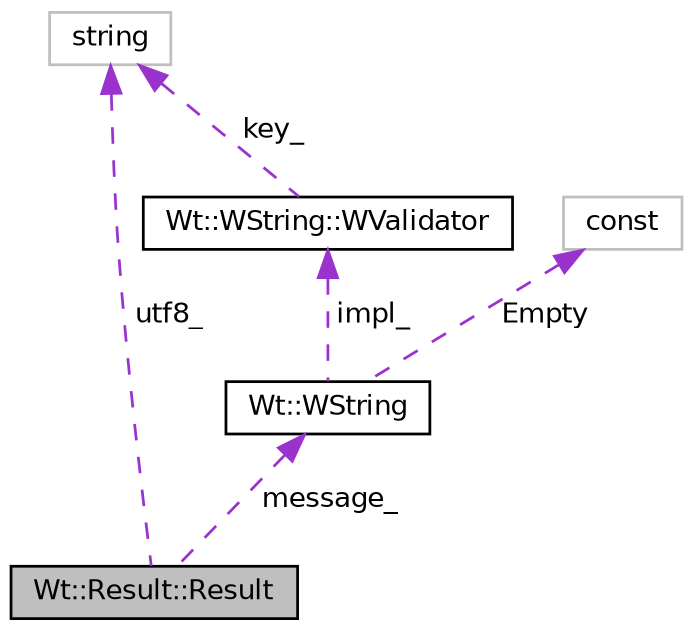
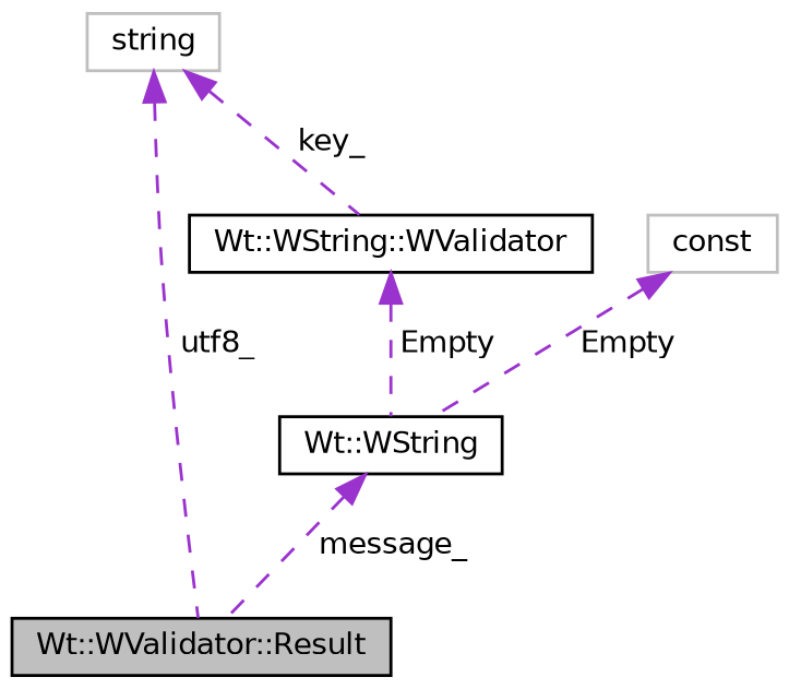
  digraph {
    node [color=black fillcolor=white fontname=Helvetica fontsize=10 shape=record style=filled]
    edge [color=darkorchid3 dir=back fontname=Helvetica fontsize=10 labelfontname=Helvetica labelfontsize=10 style=dashed]
-   n1 [fillcolor=grey75 fontcolor=black height=0.2 label="Wt::Result::Result" width=0.4]
+   n1 [fillcolor=grey75 fontcolor=black height=0.2 label="Wt::WValidator::Result" width=0.4]
    n2 [height=0.2 label="Wt::WString" width=0.4]
    n3 [height=0.2 label="Wt::WString::WValidator" width=0.4]
    n4 [color=grey75 height=0.2 label=string width=0.4]
    n5 [color=grey75 height=0.2 label=const width=0.4]
    n2 -> n1 [label=" message_"]
-   n3 -> n2 [label=" impl_"]
+   n3 -> n2 [label=" Empty"]
    n4 -> n1 [label=" utf8_"]
    n4 -> n3 [label=" key_"]
    n5 -> n2 [label=" Empty"]
  }
